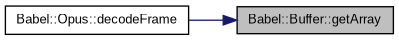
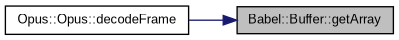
  digraph {
    rankdir=RL
    fontname="Liberation Sans"
    node [color=black fontname="Liberation Sans" fontsize=10 shape=record style=filled]
    n1 [fillcolor=grey75 fontcolor=black height=0.2 label="Babel::Buffer::getArray" width=0.4]
-   n2 [fillcolor=white height=0.2 label="Babel::Opus::decodeFrame" width=0.4]
+   n2 [fillcolor=white height=0.2 label="Opus::Opus::decodeFrame" width=0.4]
    n1 -> n2 [color=midnightblue dir=back fontname="Liberation Sans" fontsize=10 labelfontname=Helvetica labelfontsize=10 style=solid]
  }
